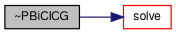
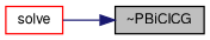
  digraph {
    rankdir=LR
    node [fontname=FreeSans fontsize=10 shape=record]
    n1 [color=black fillcolor=grey75 fontcolor=black height=0.2 label="~PBiCICG" style=filled width=0.4]
    n2 [color=red height=0.2 label=solve width=0.4]
-   n1 -> n2 [color=midnightblue fontname=FreeSans fontsize=10 labelfontname=FreeSans labelfontsize=10 style=solid]
+   n2 -> n1 [color=midnightblue fontname=FreeSans fontsize=10 labelfontname=FreeSans labelfontsize=10 style=solid]
  }
